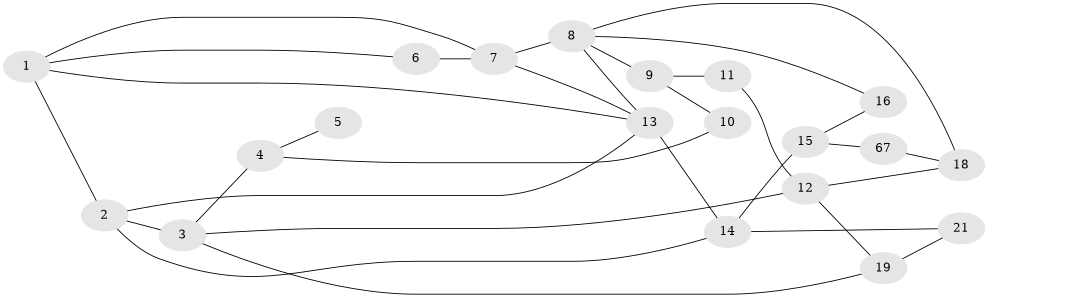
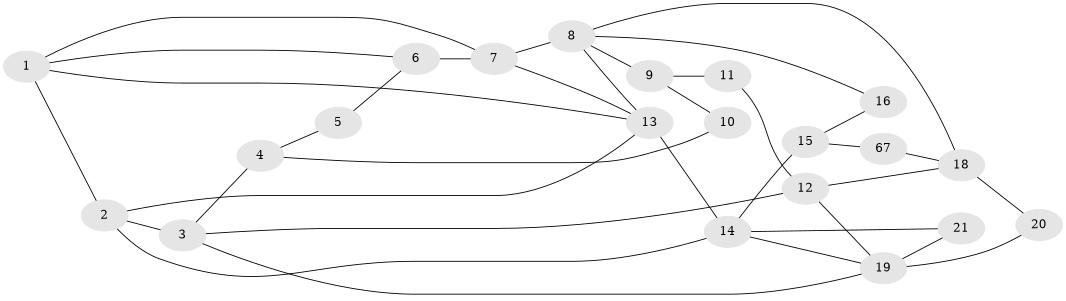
  graph {
    rankdir=LR
    node [color=gray90 style=filled]
    edge [weight=1.0]
    1
    2
    6
    7
    13
    3
    14
    8
    4
    12
    19
    15
    21
    5
    10
    18
+   20
    9
    16
    11
    n21 [label=67]
    1 -- 2
    1 -- 6
    1 -- 7
    1 -- 13
    2 -- 13
    2 -- 3
    2 -- 14
    6 -- 7
    7 -- 13 [weight=2.0]
    7 -- 8
    13 -- 14
    3 -- 4
    3 -- 12
    3 -- 19
+   14 -- 19
    14 -- 15 [weight=2.0]
    14 -- 21 [weight=2.0]
    8 -- 13
    8 -- 18
    8 -- 9 [weight=2.0]
    8 -- 16
    4 -- 5
    4 -- 10
    12 -- 19 [weight=2.0]
    12 -- 18
    19 -- 21
+   19 -- 20 [weight=2.0]
    15 -- 16 [weight=2.0]
    15 -- n21 [weight=2.0]
+   5 -- 6
+   18 -- 20 [weight=2.0]
    9 -- 10 [weight=2.0]
    9 -- 11 [weight=2.0]
    11 -- 12 [weight=2.0]
    n21 -- 18 [weight=2.0]
  }
